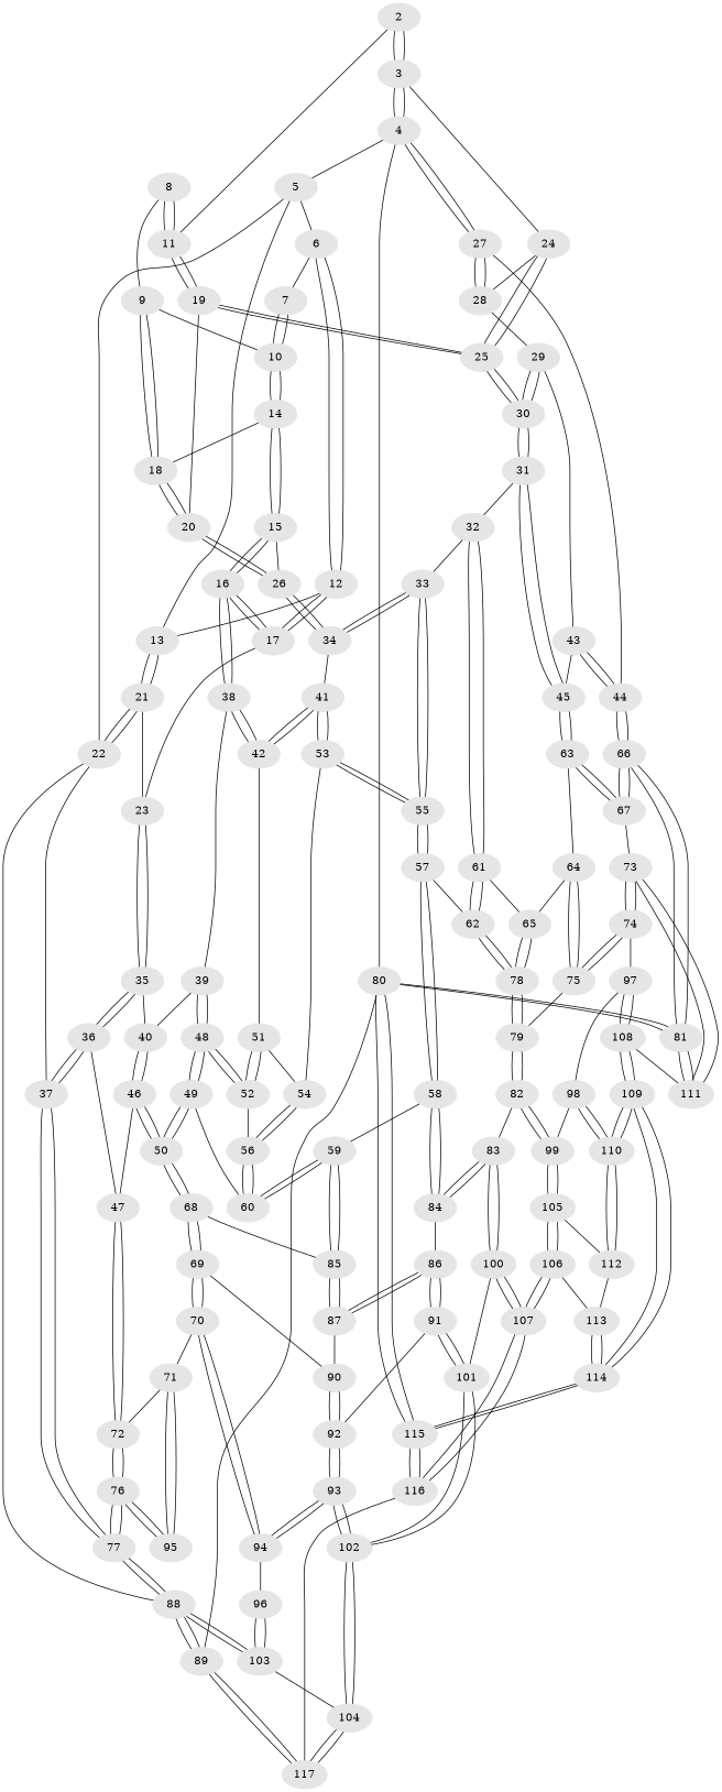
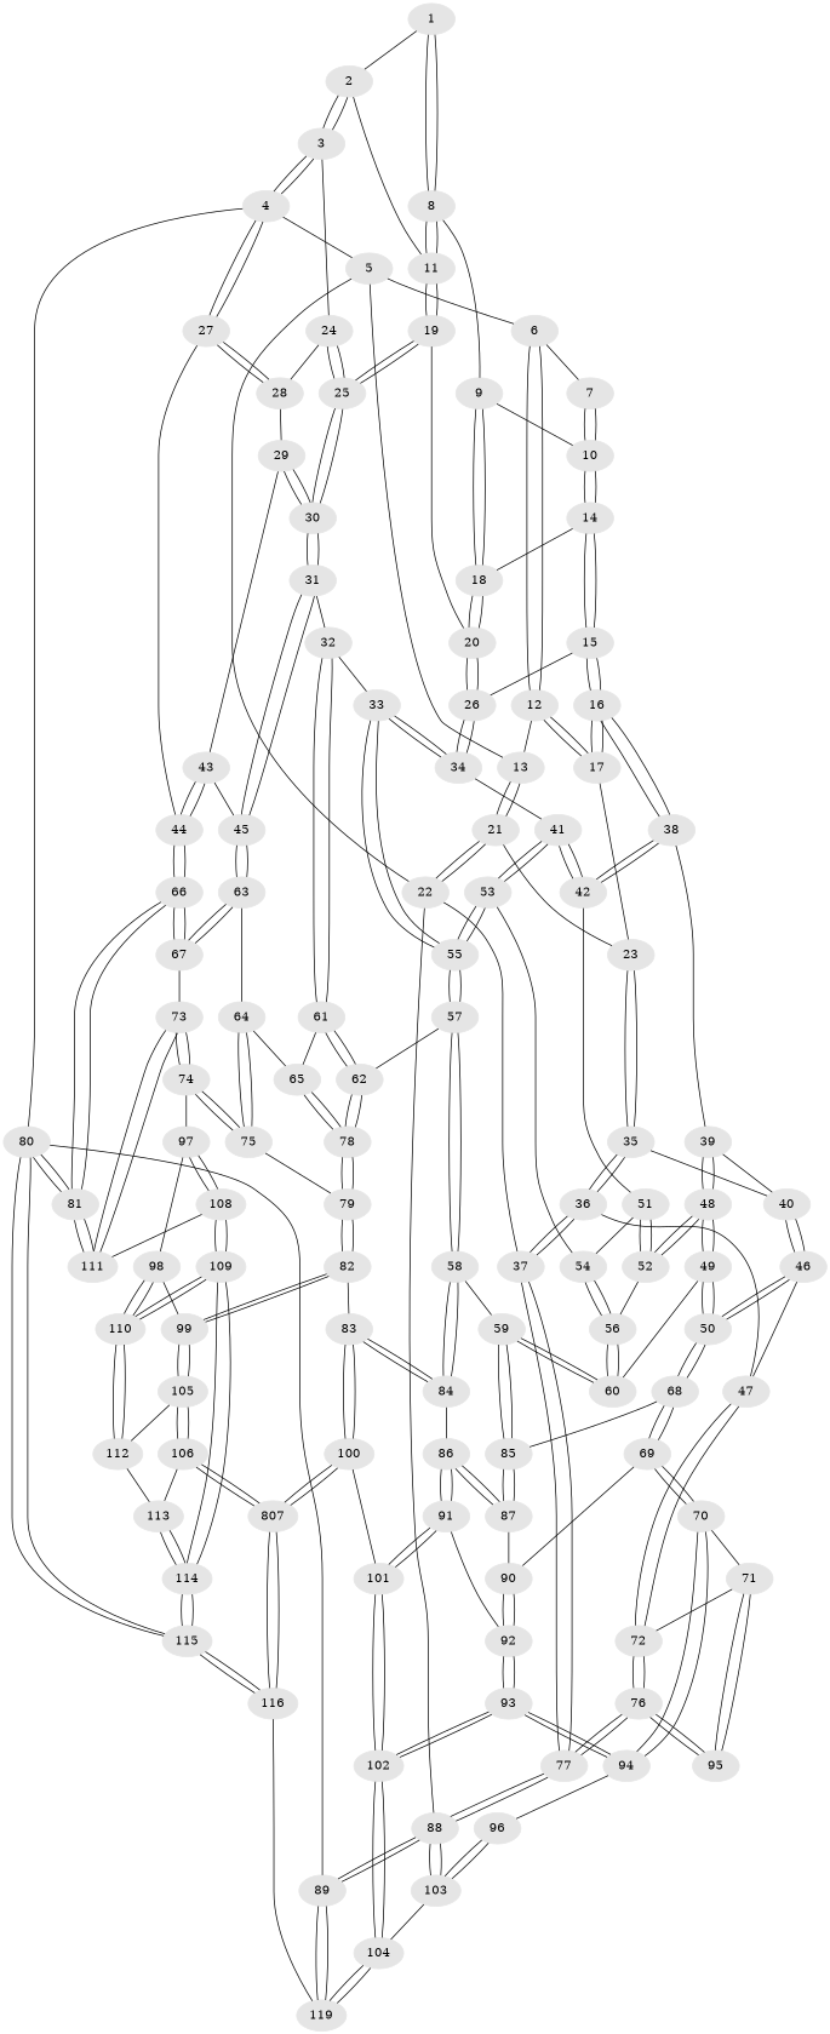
  graph {
    node [color=gray90 style=filled]
+   1
    2
    8
    3
    11
    9
    4
    24
    19
    5
    27
    80
    25
    28
    6
    13
    22
    44
    89
    81
    115
    7
    12
    21
    37
    88
    10
    17
    14
    18
    20
    15
    23
    16
    26
    38
    34
    39
    42
    35
    30
    77
-   117
+   117 [label=119]
    36
    40
    29
    31
    41
    66
    43
    45
    32
    33
    61
    63
    55
    62
    65
    57
    53
    47
    46
    72
    48
    51
    49
    52
    50
    54
    67
    64
    68
    76
    60
    56
    85
    69
    58
    59
    84
    78
    86
    87
    79
    75
    73
    111
    74
    70
    90
    71
    94
    92
    95
    96
    97
    98
    108
    82
    103
    83
    99
    116
    100
    105
    101
-   107
+   107 [label=807]
    91
    104
    93
    102
    110
    109
    112
    106
    113
    114
+   1 -- 2
+   1 -- 8
+   1 -- 8
    2 -- 3
    2 -- 3
    2 -- 11
    8 -- 11
    8 -- 11
    8 -- 9
    3 -- 4
    3 -- 4
    3 -- 24
    11 -- 19
    11 -- 19
    9 -- 10
    9 -- 18
    9 -- 18
    4 -- 5
    4 -- 27
    4 -- 27
    4 -- 80
    24 -- 25
    24 -- 25
    24 -- 28
    19 -- 25
    19 -- 25
    19 -- 20
    5 -- 6
    5 -- 13
    5 -- 22
    27 -- 28
    27 -- 28
    27 -- 44
    80 -- 89
    80 -- 81
    80 -- 81
    80 -- 115
    80 -- 115
    25 -- 30
    25 -- 30
    28 -- 29
    6 -- 7
    6 -- 12
    6 -- 12
    13 -- 21
    13 -- 21
    22 -- 37
    22 -- 88
    44 -- 66
    44 -- 66
    89 -- 117
    89 -- 117
    81 -- 111
    81 -- 111
    115 -- 116
    115 -- 116
    7 -- 10
    7 -- 10
    12 -- 13
    12 -- 17
    12 -- 17
    21 -- 22
    21 -- 22
    21 -- 23
    37 -- 77
    37 -- 77
    88 -- 89
    88 -- 89
    88 -- 103
    88 -- 103
    10 -- 14
    10 -- 14
    17 -- 23
    14 -- 18
    14 -- 15
    14 -- 15
    18 -- 20
    18 -- 20
    20 -- 26
    20 -- 26
    15 -- 16
    15 -- 16
    15 -- 26
    23 -- 35
    23 -- 35
    16 -- 17
    16 -- 17
    16 -- 38
    16 -- 38
    26 -- 34
    26 -- 34
    38 -- 39
    38 -- 42
    38 -- 42
    34 -- 41
    39 -- 40
    39 -- 48
    39 -- 48
    42 -- 51
    35 -- 36
    35 -- 36
    35 -- 40
    30 -- 31
    30 -- 31
    77 -- 88
    77 -- 88
    36 -- 37
    36 -- 37
    36 -- 47
    40 -- 46
    40 -- 46
    29 -- 30
    29 -- 30
    29 -- 43
    31 -- 45
    31 -- 45
    31 -- 32
    41 -- 42
    41 -- 42
    41 -- 53
    41 -- 53
    66 -- 81
    66 -- 81
    66 -- 67
    66 -- 67
    43 -- 44
    43 -- 44
    43 -- 45
    45 -- 63
    45 -- 63
    32 -- 33
    32 -- 61
    32 -- 61
    33 -- 34
    33 -- 34
    33 -- 55
    33 -- 55
    61 -- 62
    61 -- 62
    61 -- 65
    63 -- 67
    63 -- 67
    63 -- 64
    55 -- 57
    55 -- 57
    62 -- 78
    62 -- 78
    65 -- 78
    65 -- 78
    57 -- 62
    57 -- 58
    57 -- 58
    53 -- 55
    53 -- 55
    53 -- 54
    47 -- 72
    47 -- 72
    46 -- 47
    46 -- 50
    46 -- 50
    72 -- 76
    72 -- 76
    48 -- 49
    48 -- 49
    48 -- 52
    48 -- 52
    51 -- 52
    51 -- 52
    51 -- 54
    49 -- 50
    49 -- 50
    49 -- 60
    52 -- 56
    50 -- 68
    50 -- 68
    54 -- 56
    54 -- 56
    67 -- 73
    64 -- 65
    64 -- 75
    64 -- 75
    68 -- 85
    68 -- 69
    68 -- 69
    76 -- 77
    76 -- 77
    76 -- 95
    76 -- 95
    56 -- 60
    56 -- 60
    85 -- 87
    85 -- 87
    69 -- 70
    69 -- 70
    69 -- 90
    58 -- 59
    58 -- 84
    58 -- 84
    59 -- 60
    59 -- 60
    59 -- 85
    59 -- 85
    84 -- 86
    78 -- 79
    78 -- 79
    86 -- 87
    86 -- 87
    86 -- 91
    86 -- 91
    87 -- 90
    79 -- 82
    79 -- 82
    75 -- 79
    73 -- 111
    73 -- 111
    73 -- 74
    73 -- 74
    74 -- 75
    74 -- 75
    74 -- 97
    70 -- 71
    70 -- 94
    70 -- 94
    90 -- 92
    90 -- 92
    71 -- 72
    71 -- 95
    71 -- 95
    94 -- 96
    92 -- 93
    92 -- 93
    96 -- 103
    96 -- 103
    97 -- 98
    97 -- 108
    97 -- 108
    98 -- 99
    98 -- 110
    98 -- 110
    108 -- 111
    108 -- 109
    108 -- 109
    82 -- 83
    82 -- 99
    82 -- 99
    103 -- 104
    83 -- 84
    83 -- 84
    83 -- 100
    83 -- 100
    99 -- 105
    99 -- 105
    116 -- 117
    100 -- 101
    100 -- 107
    100 -- 107
    105 -- 112
    105 -- 106
    105 -- 106
    101 -- 102
    101 -- 102
    107 -- 116
    107 -- 116
    91 -- 92
    91 -- 101
    91 -- 101
    104 -- 117
    104 -- 117
    93 -- 94
    93 -- 94
    93 -- 102
    93 -- 102
    102 -- 104
    102 -- 104
    110 -- 112
    110 -- 112
    109 -- 110
    109 -- 110
    109 -- 114
    109 -- 114
    112 -- 113
    106 -- 107
    106 -- 107
    106 -- 113
    113 -- 114
    113 -- 114
    114 -- 115
    114 -- 115
  }
